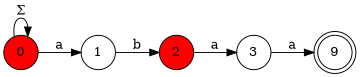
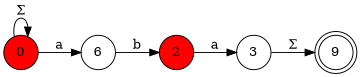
  digraph {
    rankdir=LR
    node [fillcolor=white shape=circle style=filled]
    0 [fillcolor=red]
-   1
+   1 [label=6]
    2 [fillcolor=red]
    3
    n5 [label=9 shape=doublecircle]
    0 -> 0 [label="Σ"]
    0 -> 1 [label=a]
    1 -> 2 [label=b]
    2 -> 3 [label=a]
-   3 -> n5 [label=a]
+   3 -> n5 [label="Σ"]
  }
